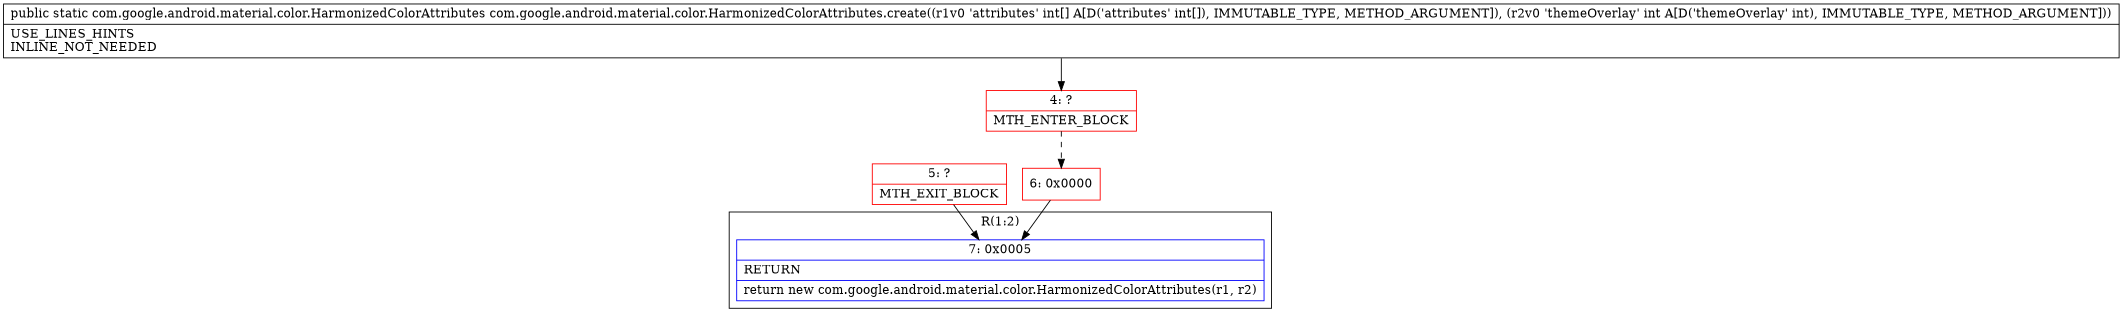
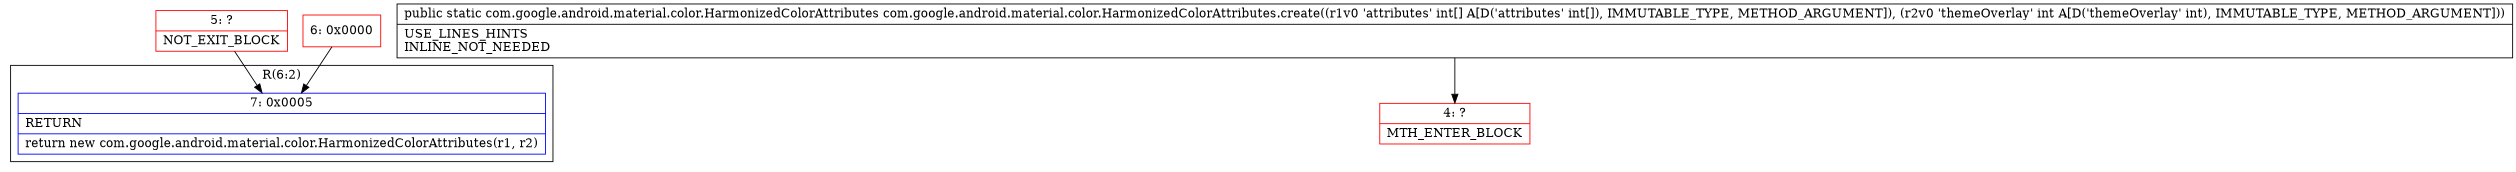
  digraph {
    node [color=red shape=record]
    edge [style=solid]
    n1 [color=blue label="{7\:\ 0x0005|RETURN\l|return new com.google.android.material.color.HarmonizedColorAttributes(r1, r2)\l}"]
-   n2 [label="{5\:\ ?|MTH_EXIT_BLOCK\l}"]
+   n2 [label="{5\:\ ?|NOT_EXIT_BLOCK\l}"]
    n3 [label="{4\:\ ?|MTH_ENTER_BLOCK\l}"]
    n4 [label="{6\:\ 0x0000}"]
    n5 [label="{public static com.google.android.material.color.HarmonizedColorAttributes com.google.android.material.color.HarmonizedColorAttributes.create((r1v0 'attributes' int[] A[D('attributes' int[]), IMMUTABLE_TYPE, METHOD_ARGUMENT]), (r2v0 'themeOverlay' int A[D('themeOverlay' int), IMMUTABLE_TYPE, METHOD_ARGUMENT]))  | USE_LINES_HINTS\lINLINE_NOT_NEEDED\l}" color=""]
    subgraph cluster_1 {
-     label="R(1:2)"
+     label="R(6:2)"
      n1
    }
    n2 -> n1
-   n3 -> n4 [style=dashed]
    n4 -> n1
    n5 -> n3
  }
